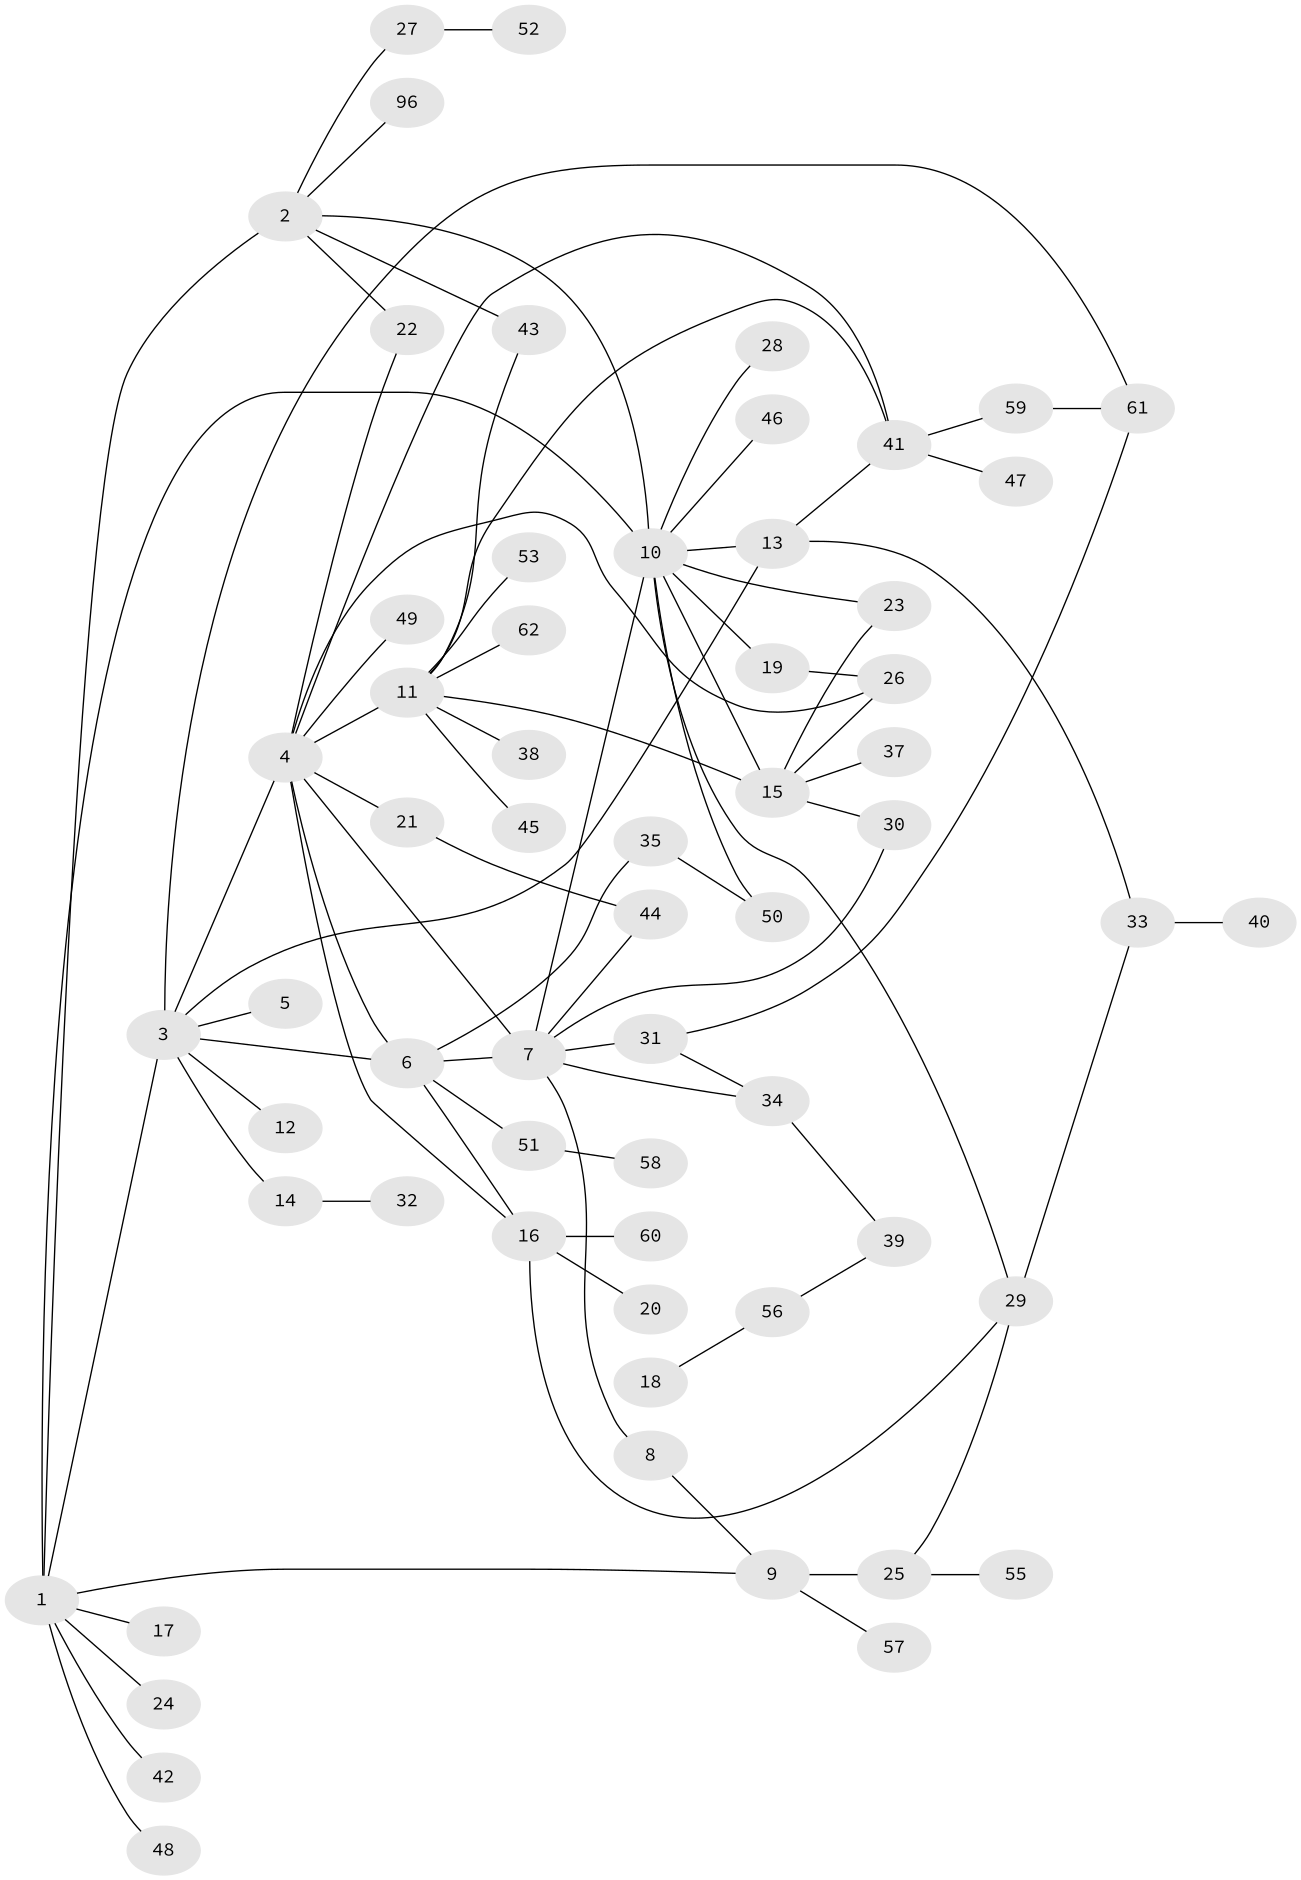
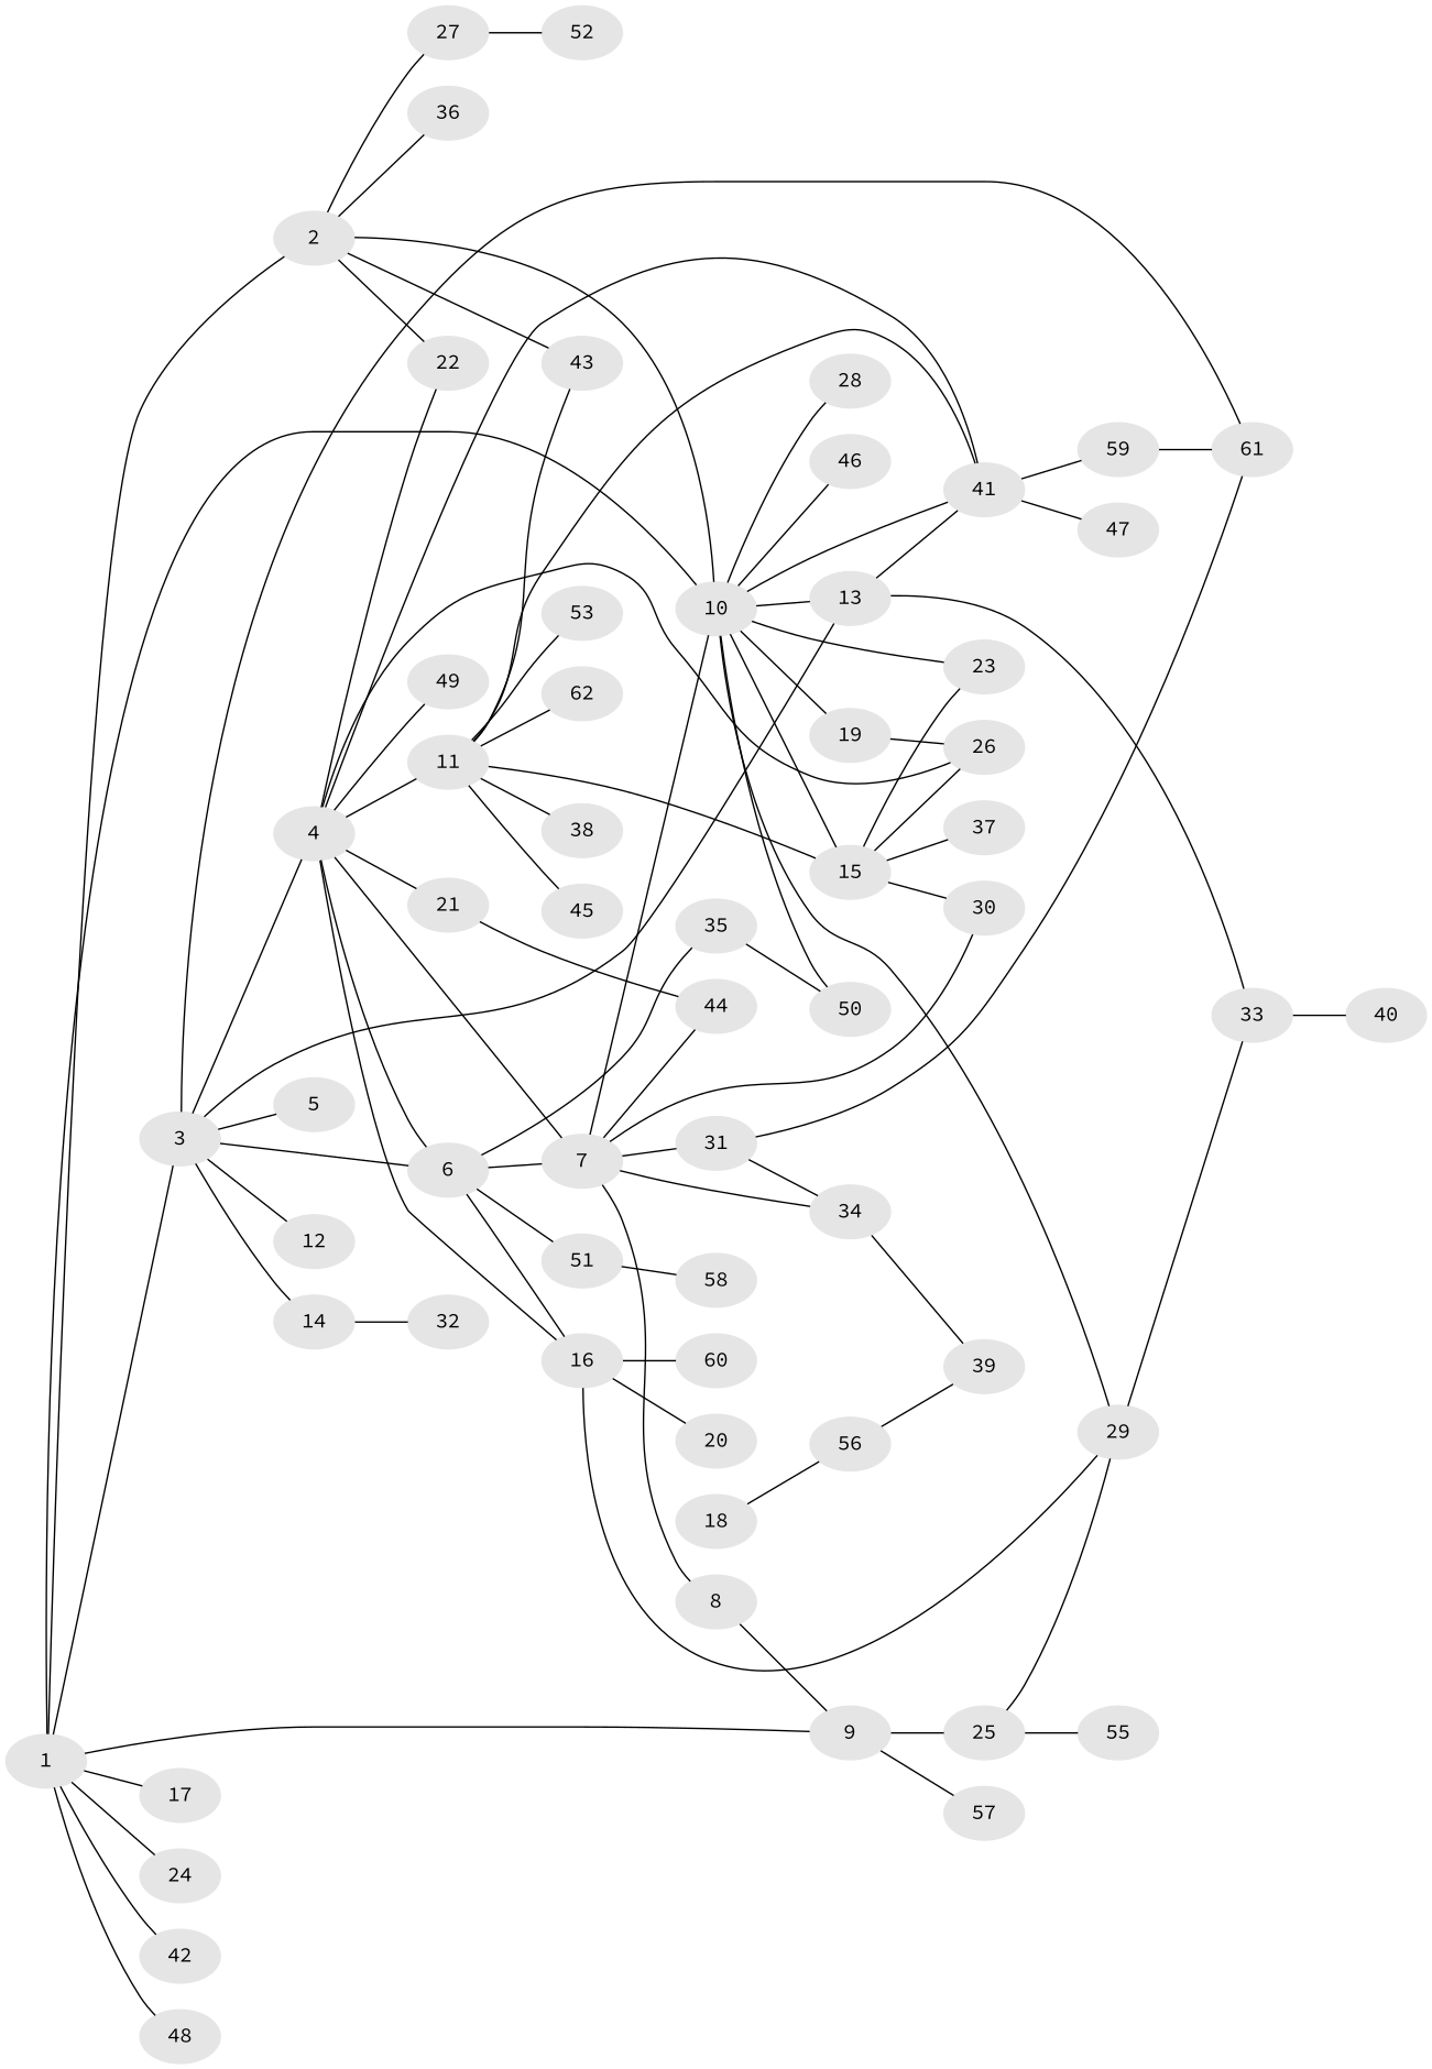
  graph {
    fontname="Source Code Pro"
    rankdir=LR
    node [color=gray90 fontname="Source Code Pro" style=filled]
    edge [fontname="Source Code Pro"]
    1
    2
    3
    9
    10
    17
    24
    42
    48
    22
    27
-   36 [label=96]
+   36
    43
    4
    5
    6
    12
    13
    14
    61
    25
    57
    41
    15
    19
    23
    28
    29
    46
    50
    52
    7
    11
    16
    21
    26
    49
    35
    51
    33
    32
    8
    30
    31
    44
    34
    38
    45
    53
    62
    20
    60
    18
    56
    47
    59
    58
    37
    55
    40
    39
    1 -- 2
    1 -- 3
    1 -- 9
    1 -- 10
    1 -- 17
    1 -- 24
    1 -- 42
    1 -- 48
    2 -- 10
    2 -- 22
    2 -- 27
    2 -- 36
    2 -- 43
    3 -- 4
    3 -- 5
    3 -- 6
    3 -- 12
    3 -- 13
    3 -- 14
    3 -- 61
    9 -- 25
    9 -- 57
    10 -- 13
+   10 -- 41
    10 -- 15
    10 -- 19
    10 -- 23
    10 -- 28
    10 -- 29
    10 -- 46
    10 -- 50
    27 -- 52
    4 -- 22
    4 -- 6
    4 -- 41
    4 -- 7
    4 -- 11
    4 -- 16
    4 -- 21
    4 -- 26
    4 -- 49
    6 -- 7
    6 -- 16
    6 -- 35
    6 -- 51
    13 -- 41
    13 -- 33
    14 -- 32
    25 -- 29
    25 -- 55
    41 -- 47
    41 -- 59
    15 -- 23
    15 -- 26
    15 -- 30
    15 -- 37
    19 -- 26
    29 -- 33
    7 -- 10
    7 -- 8
    7 -- 30
    7 -- 31
    7 -- 44
    7 -- 34
    11 -- 43
    11 -- 41
    11 -- 15
    11 -- 38
    11 -- 45
    11 -- 53
    11 -- 62
    16 -- 29
    16 -- 20
    16 -- 60
    21 -- 44
    35 -- 50
    51 -- 58
    33 -- 40
    8 -- 9
    31 -- 61
    31 -- 34
    34 -- 39
    18 -- 56
    56 -- 39
    59 -- 61
  }
